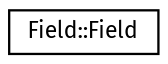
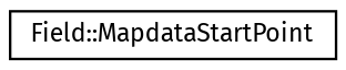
  digraph {
    rankdir=LR
    fontname="Fira Sans"
-   n1 [color=black fillcolor=white fontname="Fira Sans" fontsize=10 height=0.2 label="Field::Field" shape=record style=filled width=0.4]
+   n1 [color=black fillcolor=white fontname="Fira Sans" fontsize=10 height=0.2 label="Field::MapdataStartPoint" shape=record style=filled width=0.4]
  }
